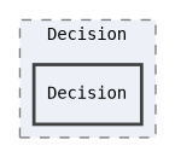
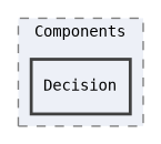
  digraph {
    compound=true
    fontname="DejaVu Sans Mono"
    n1 [color=grey25 fillcolor="#edf0f7" fontname="DejaVu Sans Mono" fontsize=10 label=Decision shape=box style="filled,bold,"]
    subgraph cluster_1 {
      bgcolor="#edf0f7"
      fontsize=10
-     label=Decision
+     label=Components
      pencolor=grey50
      style="filled,dashed,"
      n1
    }
  }
